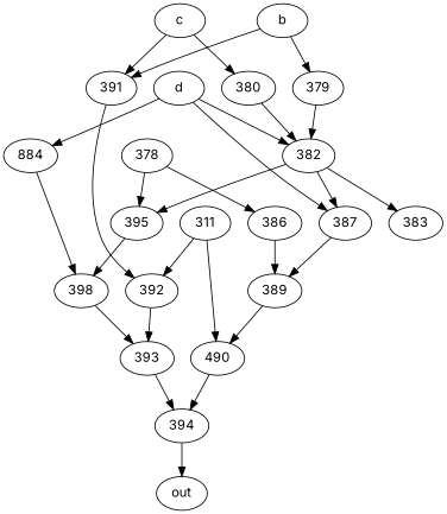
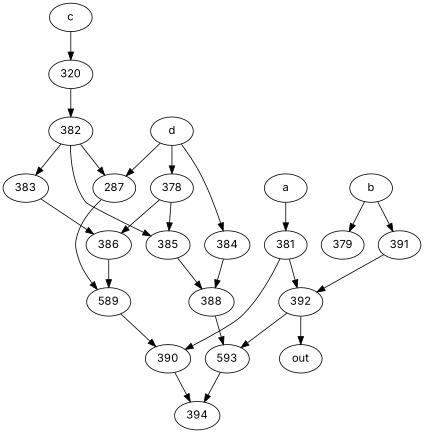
  strict digraph {
    fontname=Inter
    node [fontname=Inter]
    edge [fontname=Inter]
    394
    out
-   381 [label=311]
-   390 [label=490]
+   a
+   381
+   390
    392
-   393
+   393 [label=593]
    b
    379
    391
    382
-   387
-   385 [label=395]
+   387 [label=287]
+   385
    383
-   389
-   388 [label=398]
+   389 [label=589]
+   388
    386
-   384 [label=884]
+   384
    c
-   380
+   380 [label=320]
    d
    378
-   394 -> out
+   392 -> out
+   a -> 381
    381 -> 390
    381 -> 392
    390 -> 394
    392 -> 393
    393 -> 394
    b -> 379
    b -> 391
-   379 -> 382
    391 -> 392
    382 -> 387
    382 -> 385
    382 -> 383
    387 -> 389
    385 -> 388
+   383 -> 386
    389 -> 390
    388 -> 393
    386 -> 389
    384 -> 388
-   c -> 391
    c -> 380
    380 -> 382
    d -> 387
    d -> 384
-   d -> 382
+   d -> 378
    378 -> 385
    378 -> 386
  }
